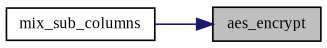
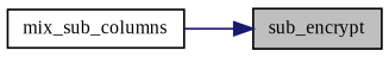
  digraph {
    rankdir=RL
    fontname="Liberation Serif"
    node [color=black fontname="Liberation Serif" fontsize=10 shape=record style=filled]
-   n1 [fillcolor=grey75 fontcolor=black height=0.2 label=aes_encrypt width=0.4]
+   n1 [fillcolor=grey75 fontcolor=black height=0.2 label=sub_encrypt width=0.4]
    n2 [fillcolor=white height=0.2 label=mix_sub_columns width=0.4]
    n1 -> n2 [color=midnightblue dir=back fontname="Liberation Serif" fontsize=10 labelfontname=Helvetica labelfontsize=10 style=solid]
  }
